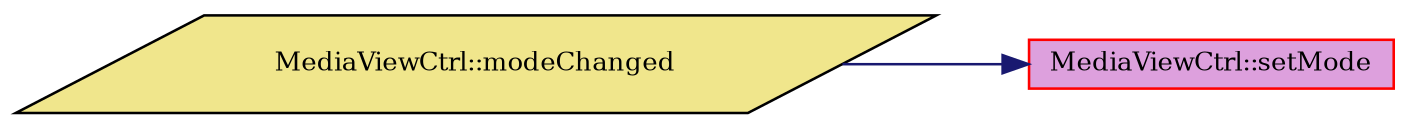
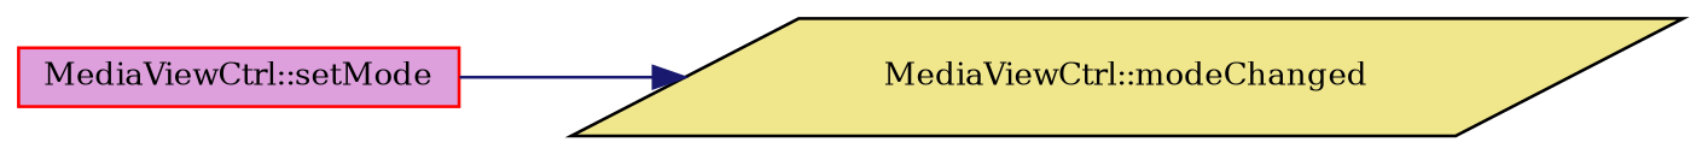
  digraph {
    rankdir=RL
    fontname="DejaVu Serif"
    node [fontname="DejaVu Serif" fontsize=10 style=filled]
    n1 [color=black fillcolor=khaki fontcolor=black height=0.2 label="MediaViewCtrl::modeChanged" shape=parallelogram width=0.4]
    n2 [color=red fillcolor=plum height=0.2 label="MediaViewCtrl::setMode" shape=box width=0.4]
-   n2 -> n1 [color=midnightblue dir=back fontname="DejaVu Serif" fontsize=10 labelfontname=Helvetica labelfontsize=10 style=solid]
+   n1 -> n2 [color=midnightblue dir=back fontname="DejaVu Serif" fontsize=10 labelfontname=Helvetica labelfontsize=10 style=solid]
  }
